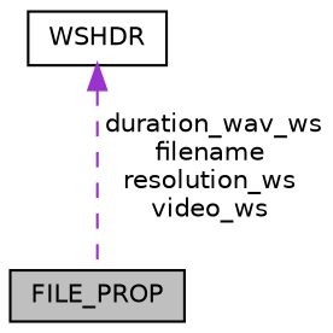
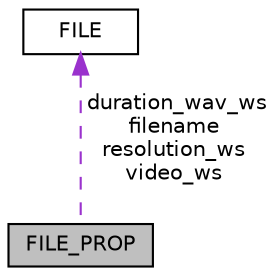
  digraph {
    node [color=black fontname=Helvetica fontsize=10 shape=record style=filled]
    n1 [fillcolor=grey75 fontcolor=black height=0.2 label=FILE_PROP width=0.4]
-   n2 [fillcolor=white height=0.2 label=WSHDR width=0.4]
+   n2 [fillcolor=white height=0.2 label=FILE width=0.4]
    n2 -> n1 [color=darkorchid3 dir=back fontname=Helvetica fontsize=10 label=" duration_wav_ws\nfilename\nresolution_ws\nvideo_ws" labelfontname=Helvetica labelfontsize=10 style=dashed]
  }
